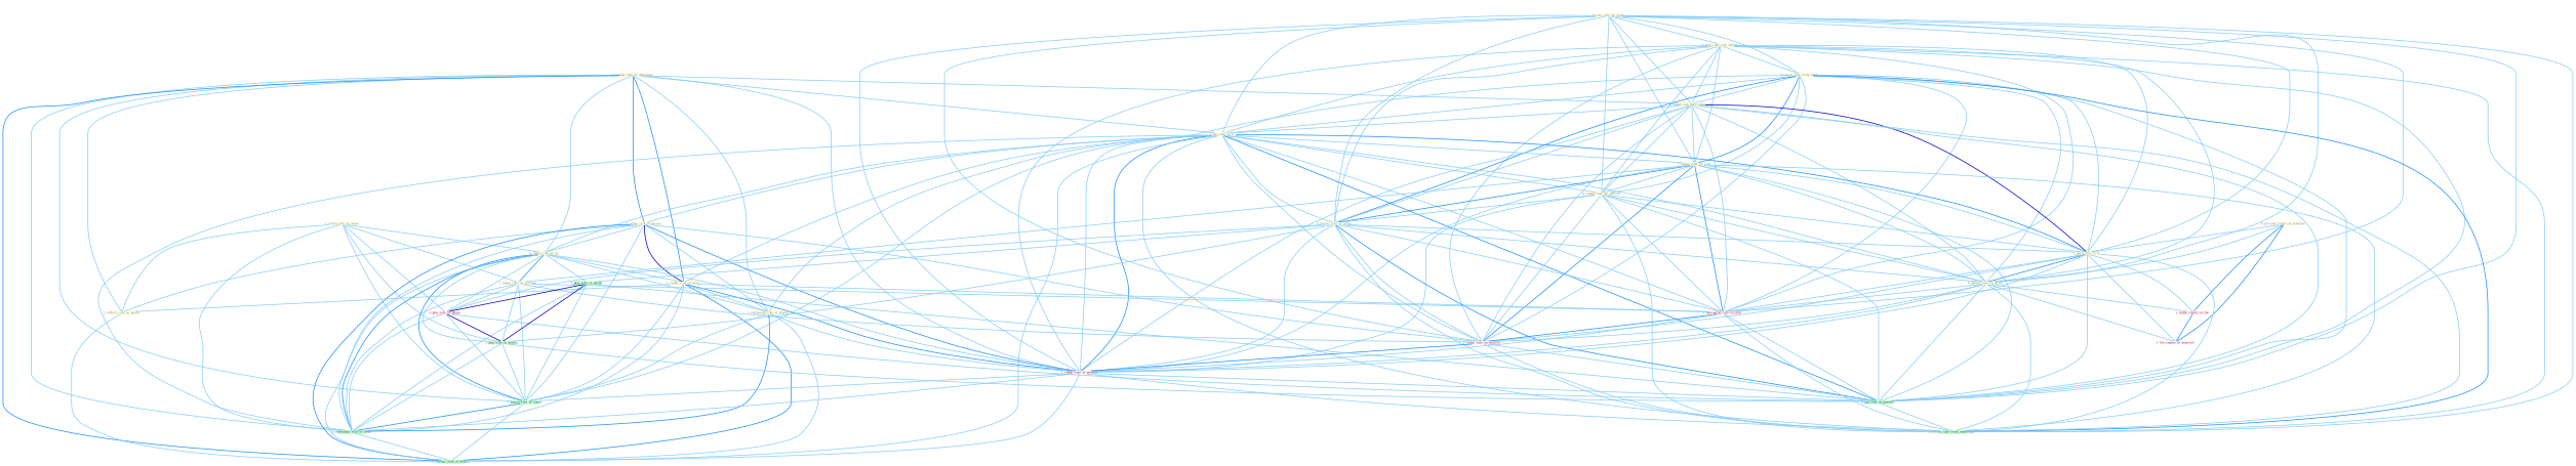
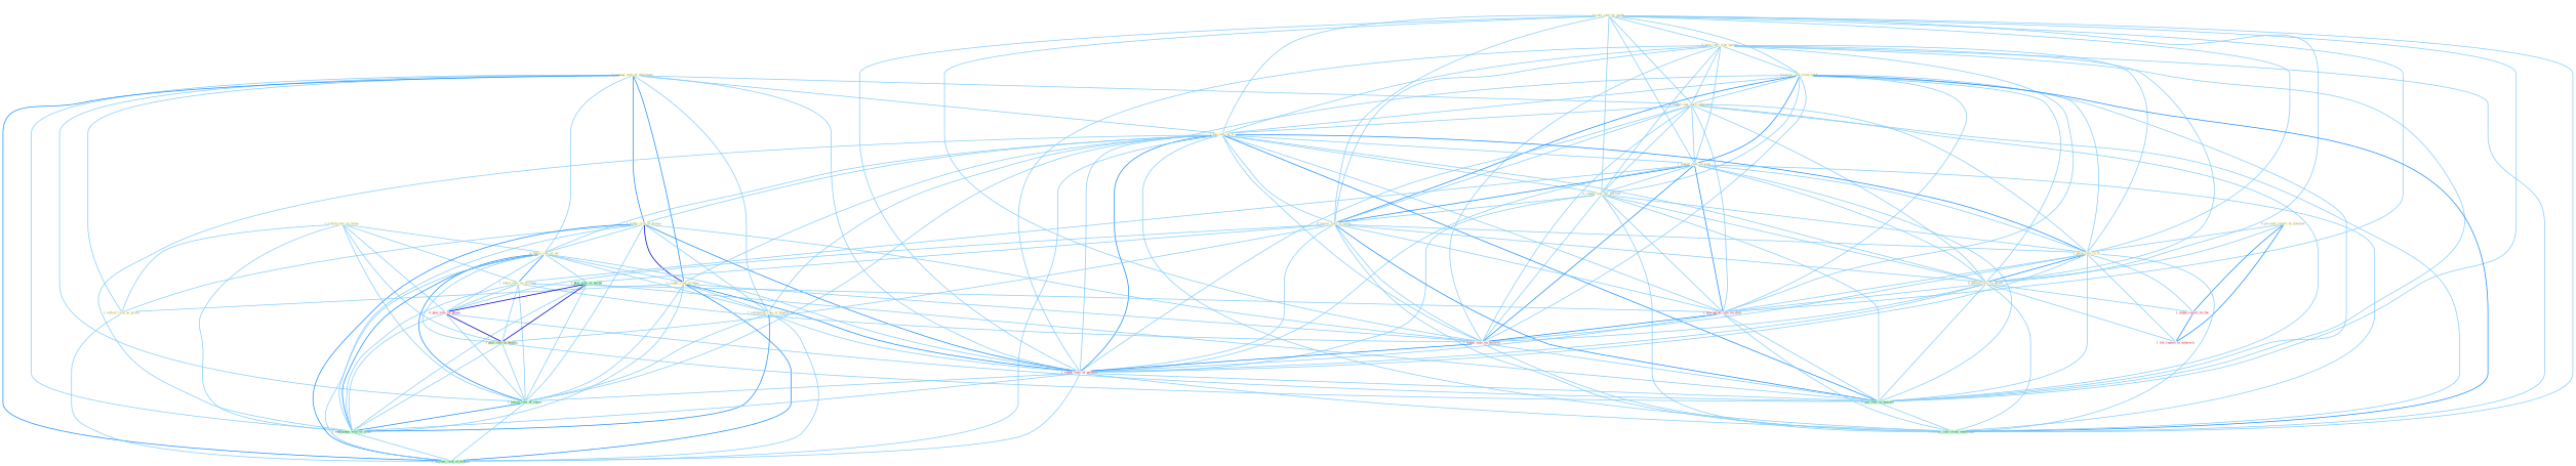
  graph {
    node [color="#ffffe0" fixedsize=true fontcolor="#8b7d6b" fontsize=4 shape=polygon style=filled]
    edge [color="#87cefa" w=1]
    "0_rais_rate_by_point " [height=.06 width=.5]
    "1_relish_role_as_home " [height=.06 width=.5]
    "0_post_rate_sinc_spring " [height=.06 width=.5]
    "0_lower_rate_from_hold " [height=.06 width=.5]
    "1_manag_risk_of_othernum " [height=.06 width=.5]
    "0_found_rate_dure_othernum " [height=.06 width=.5]
    "1_pai_rate_of_% " [height=.06 width=.5]
    "1_reduc_risk_of_diseas " [height=.06 width=.5]
    "1_lower_rate_on_issu " [height=.06 width=.5]
    "0_taken_role_of_on " [height=.06 width=.5]
    "1_reduc_risk_of_have " [height=.06 width=.5]
    "0_present_report_to_member " [height=.06 width=.5]
    "0_retain_rate_for_period " [height=.06 width=.5]
    "0_lower_rate_in_come " [height=.06 width=.5]
    "0_push_rate_to_% " [height=.06 width=.5]
    "1_reflect_risk_as_profil " [height=.06 width=.5]
    "1_taken_role_on_strategi " [height=.06 width=.5]
    "1_entitynam_rule_of_thumb " [height=.06 width=.5]
    "0_defend_rate_to_death " [height=.06 width=.5]
    "1_downgrad_rate_on_debt " [color="#fff0f5" fontcolor="#b22222" height=.06 width=.5]
    "1_reduc_rate_on_million " [color="#fff0f5" fontcolor="#b22222" height=.06 width=.5]
    "0_plai_role_in_phase " [color="#fff0f5" fontcolor="#b22222" height=.06 width=.5]
    "1_reduc_rate_of_growth " [color="#fff0f5" fontcolor="#b22222" height=.06 width=.5]
    "1_make_report_to_the " [color="#fff0f5" fontcolor="#b22222" height=.06 width=.5]
    "1_file_report_to_network " [color="#fff0f5" fontcolor="#b22222" height=.06 width=.5]
    "0_pai_rate_in_quarter " [color="#BDFCC9" fontcolor="#2f4f4f" height=.06 width=.5]
    "0_receiv_rate_from_entitynam " [color="#BDFCC9" fontcolor="#2f4f4f" height=.06 width=.5]
    "1_plai_role_in_declin " [color="#BDFCC9" fontcolor="#b22222" height=.06 width=.5]
    "1_pursu_role_of_senat " [color="#BDFCC9" fontcolor="#2f4f4f" height=.06 width=.5]
    "1_entitynam_role_of_court " [color="#BDFCC9" fontcolor="#2f4f4f" height=.06 width=.5]
    "1_increas_risk_of_default " [color="#BDFCC9" fontcolor="#2f4f4f" height=.06 width=.5]
    "1_plai_role_in_decad " [color="#BDFCC9" fontcolor="#2f4f4f" height=.06 width=.5]
    subgraph sub_1 {
      "0_rais_rate_by_point "
      "1_relish_role_as_home "
      "0_post_rate_sinc_spring "
      "0_lower_rate_from_hold "
      "1_manag_risk_of_othernum "
      "0_found_rate_dure_othernum "
      "1_pai_rate_of_% "
      "1_reduc_risk_of_diseas "
      "1_lower_rate_on_issu "
      "0_taken_role_of_on "
      "1_reduc_risk_of_have "
      "0_present_report_to_member "
      "0_retain_rate_for_period "
      "0_lower_rate_in_come "
      "0_push_rate_to_% "
      "1_reflect_risk_as_profil "
      "1_taken_role_on_strategi "
      "1_entitynam_rule_of_thumb "
      "0_defend_rate_to_death "
    }
    subgraph sub_2 {
      "1_downgrad_rate_on_debt "
      "1_reduc_rate_on_million "
      "0_plai_role_in_phase "
      "1_reduc_rate_of_growth "
      "1_make_report_to_the "
      "1_file_report_to_network "
    }
    "0_rais_rate_by_point " -- "0_post_rate_sinc_spring "
    "0_rais_rate_by_point " -- "0_lower_rate_from_hold "
    "0_rais_rate_by_point " -- "0_found_rate_dure_othernum "
    "0_rais_rate_by_point " -- "1_pai_rate_of_% "
    "0_rais_rate_by_point " -- "1_lower_rate_on_issu "
    "0_rais_rate_by_point " -- "0_retain_rate_for_period "
    "0_rais_rate_by_point " -- "0_lower_rate_in_come "
    "0_rais_rate_by_point " -- "0_push_rate_to_% "
    "0_rais_rate_by_point " -- "0_defend_rate_to_death "
    "0_rais_rate_by_point " -- "1_downgrad_rate_on_debt "
    "0_rais_rate_by_point " -- "1_reduc_rate_on_million "
    "0_rais_rate_by_point " -- "1_reduc_rate_of_growth "
    "0_rais_rate_by_point " -- "0_pai_rate_in_quarter "
    "0_rais_rate_by_point " -- "0_receiv_rate_from_entitynam "
    "1_relish_role_as_home " -- "0_taken_role_of_on "
    "1_relish_role_as_home " -- "1_reflect_risk_as_profil "
    "1_relish_role_as_home " -- "1_taken_role_on_strategi "
    "1_relish_role_as_home " -- "0_plai_role_in_phase "
    "1_relish_role_as_home " -- "1_plai_role_in_declin "
    "1_relish_role_as_home " -- "1_pursu_role_of_senat "
    "1_relish_role_as_home " -- "1_entitynam_role_of_court "
    "0_post_rate_sinc_spring " -- "0_lower_rate_from_hold "
    "0_post_rate_sinc_spring " -- "0_found_rate_dure_othernum "
    "0_post_rate_sinc_spring " -- "1_pai_rate_of_% "
    "0_post_rate_sinc_spring " -- "1_lower_rate_on_issu "
    "0_post_rate_sinc_spring " -- "0_retain_rate_for_period "
    "0_post_rate_sinc_spring " -- "0_lower_rate_in_come "
    "0_post_rate_sinc_spring " -- "0_push_rate_to_% "
    "0_post_rate_sinc_spring " -- "0_defend_rate_to_death "
    "0_post_rate_sinc_spring " -- "1_downgrad_rate_on_debt "
    "0_post_rate_sinc_spring " -- "1_reduc_rate_on_million "
    "0_post_rate_sinc_spring " -- "1_reduc_rate_of_growth "
    "0_post_rate_sinc_spring " -- "0_pai_rate_in_quarter "
    "0_post_rate_sinc_spring " -- "0_receiv_rate_from_entitynam "
    "0_lower_rate_from_hold " -- "0_found_rate_dure_othernum "
    "0_lower_rate_from_hold " -- "1_pai_rate_of_% "
    "0_lower_rate_from_hold " -- "1_lower_rate_on_issu " [color="#1e90ff" w=2]
    "0_lower_rate_from_hold " -- "0_retain_rate_for_period "
    "0_lower_rate_from_hold " -- "0_lower_rate_in_come " [color="#1e90ff" w=2]
    "0_lower_rate_from_hold " -- "0_push_rate_to_% "
    "0_lower_rate_from_hold " -- "0_defend_rate_to_death "
    "0_lower_rate_from_hold " -- "1_downgrad_rate_on_debt "
    "0_lower_rate_from_hold " -- "1_reduc_rate_on_million "
    "0_lower_rate_from_hold " -- "1_reduc_rate_of_growth "
    "0_lower_rate_from_hold " -- "0_pai_rate_in_quarter "
    "0_lower_rate_from_hold " -- "0_receiv_rate_from_entitynam " [color="#1e90ff" w=2]
    "1_manag_risk_of_othernum " -- "0_found_rate_dure_othernum "
    "1_manag_risk_of_othernum " -- "1_pai_rate_of_% "
    "1_manag_risk_of_othernum " -- "1_reduc_risk_of_diseas " [color="#1e90ff" w=2]
    "1_manag_risk_of_othernum " -- "0_taken_role_of_on "
    "1_manag_risk_of_othernum " -- "1_reduc_risk_of_have " [color="#1e90ff" w=2]
    "1_manag_risk_of_othernum " -- "1_reflect_risk_as_profil "
    "1_manag_risk_of_othernum " -- "1_entitynam_rule_of_thumb "
    "1_manag_risk_of_othernum " -- "1_reduc_rate_of_growth "
    "1_manag_risk_of_othernum " -- "1_pursu_role_of_senat "
    "1_manag_risk_of_othernum " -- "1_entitynam_role_of_court "
    "1_manag_risk_of_othernum " -- "1_increas_risk_of_default " [color="#1e90ff" w=2]
    "0_found_rate_dure_othernum " -- "1_pai_rate_of_% "
    "0_found_rate_dure_othernum " -- "1_lower_rate_on_issu "
    "0_found_rate_dure_othernum " -- "0_retain_rate_for_period "
    "0_found_rate_dure_othernum " -- "0_lower_rate_in_come "
-   "0_found_rate_dure_othernum " -- "0_push_rate_to_% " [color="#0000cd"]
+   "0_found_rate_dure_othernum " -- "0_push_rate_to_% "
    "0_found_rate_dure_othernum " -- "0_defend_rate_to_death "
    "0_found_rate_dure_othernum " -- "1_downgrad_rate_on_debt "
    "0_found_rate_dure_othernum " -- "1_reduc_rate_on_million "
    "0_found_rate_dure_othernum " -- "1_reduc_rate_of_growth "
    "0_found_rate_dure_othernum " -- "0_pai_rate_in_quarter "
    "0_found_rate_dure_othernum " -- "0_receiv_rate_from_entitynam "
    "1_pai_rate_of_% " -- "1_reduc_risk_of_diseas "
    "1_pai_rate_of_% " -- "1_lower_rate_on_issu "
    "1_pai_rate_of_% " -- "0_taken_role_of_on "
    "1_pai_rate_of_% " -- "1_reduc_risk_of_have "
    "1_pai_rate_of_% " -- "0_retain_rate_for_period "
    "1_pai_rate_of_% " -- "0_lower_rate_in_come "
    "1_pai_rate_of_% " -- "0_push_rate_to_% " [color="#1e90ff" w=2]
    "1_pai_rate_of_% " -- "1_entitynam_rule_of_thumb "
    "1_pai_rate_of_% " -- "0_defend_rate_to_death "
    "1_pai_rate_of_% " -- "1_downgrad_rate_on_debt "
    "1_pai_rate_of_% " -- "1_reduc_rate_on_million "
    "1_pai_rate_of_% " -- "1_reduc_rate_of_growth " [color="#1e90ff" w=2]
    "1_pai_rate_of_% " -- "0_pai_rate_in_quarter " [color="#1e90ff" w=2]
    "1_pai_rate_of_% " -- "0_receiv_rate_from_entitynam "
    "1_pai_rate_of_% " -- "1_pursu_role_of_senat "
    "1_pai_rate_of_% " -- "1_entitynam_role_of_court "
    "1_pai_rate_of_% " -- "1_increas_risk_of_default "
    "1_reduc_risk_of_diseas " -- "0_taken_role_of_on "
    "1_reduc_risk_of_diseas " -- "1_reduc_risk_of_have " [color="#0000cd" w=3]
    "1_reduc_risk_of_diseas " -- "1_reflect_risk_as_profil "
    "1_reduc_risk_of_diseas " -- "1_entitynam_rule_of_thumb "
    "1_reduc_risk_of_diseas " -- "1_reduc_rate_on_million "
    "1_reduc_risk_of_diseas " -- "1_reduc_rate_of_growth " [color="#1e90ff" w=2]
    "1_reduc_risk_of_diseas " -- "1_pursu_role_of_senat "
    "1_reduc_risk_of_diseas " -- "1_entitynam_role_of_court "
    "1_reduc_risk_of_diseas " -- "1_increas_risk_of_default " [color="#1e90ff" w=2]
    "1_lower_rate_on_issu " -- "0_retain_rate_for_period "
    "1_lower_rate_on_issu " -- "0_lower_rate_in_come " [color="#1e90ff" w=2]
    "1_lower_rate_on_issu " -- "0_push_rate_to_% "
    "1_lower_rate_on_issu " -- "1_taken_role_on_strategi "
    "1_lower_rate_on_issu " -- "0_defend_rate_to_death "
    "1_lower_rate_on_issu " -- "1_downgrad_rate_on_debt " [color="#1e90ff" w=2]
    "1_lower_rate_on_issu " -- "1_reduc_rate_on_million " [color="#1e90ff" w=2]
    "1_lower_rate_on_issu " -- "1_reduc_rate_of_growth "
    "1_lower_rate_on_issu " -- "0_pai_rate_in_quarter "
    "1_lower_rate_on_issu " -- "0_receiv_rate_from_entitynam "
    "0_taken_role_of_on " -- "1_reduc_risk_of_have "
    "0_taken_role_of_on " -- "1_taken_role_on_strategi " [color="#1e90ff" w=2]
    "0_taken_role_of_on " -- "1_entitynam_rule_of_thumb "
    "0_taken_role_of_on " -- "0_plai_role_in_phase "
    "0_taken_role_of_on " -- "1_reduc_rate_of_growth "
    "0_taken_role_of_on " -- "1_plai_role_in_declin "
    "0_taken_role_of_on " -- "1_pursu_role_of_senat " [color="#1e90ff" w=2]
    "0_taken_role_of_on " -- "1_entitynam_role_of_court " [color="#1e90ff" w=2]
    "0_taken_role_of_on " -- "1_increas_risk_of_default "
    "0_taken_role_of_on " -- "1_plai_role_in_decad "
    "1_reduc_risk_of_have " -- "1_reflect_risk_as_profil "
    "1_reduc_risk_of_have " -- "1_entitynam_rule_of_thumb "
-   "1_reduc_risk_of_have " -- "1_downgrad_rate_on_debt "
+   "1_reduc_risk_of_have " -- "1_reduc_rate_on_million "
    "1_reduc_risk_of_have " -- "1_reduc_rate_of_growth " [color="#1e90ff" w=2]
    "1_reduc_risk_of_have " -- "1_pursu_role_of_senat "
    "1_reduc_risk_of_have " -- "1_entitynam_role_of_court "
    "1_reduc_risk_of_have " -- "1_increas_risk_of_default " [color="#1e90ff" w=2]
    "0_present_report_to_member " -- "0_push_rate_to_% "
    "0_present_report_to_member " -- "0_defend_rate_to_death "
    "0_present_report_to_member " -- "1_make_report_to_the " [color="#1e90ff" w=2]
    "0_present_report_to_member " -- "1_file_report_to_network " [color="#1e90ff" w=2]
    "0_retain_rate_for_period " -- "0_lower_rate_in_come "
    "0_retain_rate_for_period " -- "0_push_rate_to_% "
    "0_retain_rate_for_period " -- "0_defend_rate_to_death "
    "0_retain_rate_for_period " -- "1_downgrad_rate_on_debt "
    "0_retain_rate_for_period " -- "1_reduc_rate_on_million "
    "0_retain_rate_for_period " -- "1_reduc_rate_of_growth "
    "0_retain_rate_for_period " -- "0_pai_rate_in_quarter "
    "0_retain_rate_for_period " -- "0_receiv_rate_from_entitynam "
    "0_lower_rate_in_come " -- "0_push_rate_to_% "
    "0_lower_rate_in_come " -- "0_defend_rate_to_death "
    "0_lower_rate_in_come " -- "1_downgrad_rate_on_debt "
    "0_lower_rate_in_come " -- "1_reduc_rate_on_million "
    "0_lower_rate_in_come " -- "0_plai_role_in_phase "
    "0_lower_rate_in_come " -- "1_reduc_rate_of_growth "
    "0_lower_rate_in_come " -- "0_pai_rate_in_quarter " [color="#1e90ff" w=2]
    "0_lower_rate_in_come " -- "0_receiv_rate_from_entitynam "
    "0_lower_rate_in_come " -- "1_plai_role_in_declin "
    "0_lower_rate_in_come " -- "1_plai_role_in_decad "
    "0_push_rate_to_% " -- "0_defend_rate_to_death " [color="#1e90ff" w=2]
    "0_push_rate_to_% " -- "1_downgrad_rate_on_debt "
    "0_push_rate_to_% " -- "1_reduc_rate_on_million "
    "0_push_rate_to_% " -- "1_reduc_rate_of_growth "
    "0_push_rate_to_% " -- "1_make_report_to_the "
    "0_push_rate_to_% " -- "1_file_report_to_network "
    "0_push_rate_to_% " -- "0_pai_rate_in_quarter "
    "0_push_rate_to_% " -- "0_receiv_rate_from_entitynam "
    "1_reflect_risk_as_profil " -- "1_increas_risk_of_default "
    "1_taken_role_on_strategi " -- "1_downgrad_rate_on_debt "
    "1_taken_role_on_strategi " -- "1_reduc_rate_on_million "
    "1_taken_role_on_strategi " -- "0_plai_role_in_phase "
    "1_taken_role_on_strategi " -- "1_plai_role_in_declin "
    "1_taken_role_on_strategi " -- "1_pursu_role_of_senat "
    "1_taken_role_on_strategi " -- "1_entitynam_role_of_court "
    "1_entitynam_rule_of_thumb " -- "1_reduc_rate_of_growth "
    "1_entitynam_rule_of_thumb " -- "1_pursu_role_of_senat "
    "1_entitynam_rule_of_thumb " -- "1_entitynam_role_of_court " [color="#1e90ff" w=2]
    "1_entitynam_rule_of_thumb " -- "1_increas_risk_of_default "
    "0_defend_rate_to_death " -- "1_downgrad_rate_on_debt "
    "0_defend_rate_to_death " -- "1_reduc_rate_on_million "
    "0_defend_rate_to_death " -- "1_reduc_rate_of_growth "
    "0_defend_rate_to_death " -- "1_make_report_to_the "
    "0_defend_rate_to_death " -- "1_file_report_to_network "
    "0_defend_rate_to_death " -- "0_pai_rate_in_quarter "
    "0_defend_rate_to_death " -- "0_receiv_rate_from_entitynam "
    "1_downgrad_rate_on_debt " -- "1_reduc_rate_on_million " [color="#1e90ff" w=2]
    "1_downgrad_rate_on_debt " -- "1_reduc_rate_of_growth "
    "1_downgrad_rate_on_debt " -- "0_pai_rate_in_quarter "
    "1_downgrad_rate_on_debt " -- "0_receiv_rate_from_entitynam "
    "1_reduc_rate_on_million " -- "1_reduc_rate_of_growth " [color="#1e90ff" w=2]
    "1_reduc_rate_on_million " -- "0_pai_rate_in_quarter "
    "1_reduc_rate_on_million " -- "0_receiv_rate_from_entitynam "
    "0_plai_role_in_phase " -- "0_pai_rate_in_quarter "
    "0_plai_role_in_phase " -- "1_plai_role_in_declin " [color="#0000cd" w=3]
    "0_plai_role_in_phase " -- "1_pursu_role_of_senat "
    "0_plai_role_in_phase " -- "1_entitynam_role_of_court "
    "1_reduc_rate_of_growth " -- "0_pai_rate_in_quarter "
    "1_reduc_rate_of_growth " -- "0_receiv_rate_from_entitynam "
    "1_reduc_rate_of_growth " -- "1_pursu_role_of_senat "
    "1_reduc_rate_of_growth " -- "1_entitynam_role_of_court "
    "1_reduc_rate_of_growth " -- "1_increas_risk_of_default "
    "1_make_report_to_the " -- "1_file_report_to_network " [color="#1e90ff" w=2]
    "0_pai_rate_in_quarter " -- "0_receiv_rate_from_entitynam "
    "1_plai_role_in_declin " -- "0_pai_rate_in_quarter "
    "1_plai_role_in_declin " -- "1_pursu_role_of_senat "
    "1_plai_role_in_declin " -- "1_entitynam_role_of_court "
    "1_pursu_role_of_senat " -- "1_entitynam_role_of_court " [color="#1e90ff" w=2]
    "1_pursu_role_of_senat " -- "1_increas_risk_of_default "
    "1_entitynam_role_of_court " -- "1_increas_risk_of_default "
    "1_plai_role_in_decad " -- "0_plai_role_in_phase " [color="#0000cd" w=3]
    "1_plai_role_in_decad " -- "0_pai_rate_in_quarter "
    "1_plai_role_in_decad " -- "1_plai_role_in_declin " [color="#0000cd" w=3]
    "1_plai_role_in_decad " -- "1_pursu_role_of_senat "
    "1_plai_role_in_decad " -- "1_entitynam_role_of_court "
  }
